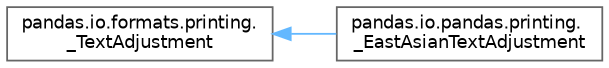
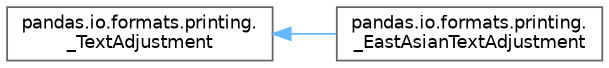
  digraph {
    rankdir=LR
    node [color=grey40 fillcolor=white fontname=Helvetica fontsize=10 shape=box style=filled]
    n1 [height=0.2 label="pandas.io.formats.printing.\l_TextAdjustment" width=0.4]
-   n2 [height=0.2 label="pandas.io.pandas.printing.\l_EastAsianTextAdjustment" width=0.4]
+   n2 [height=0.2 label="pandas.io.formats.printing.\l_EastAsianTextAdjustment" width=0.4]
    n1 -> n2 [color=steelblue1 dir=back fontname=Helvetica fontsize=10 labelfontname=Helvetica labelfontsize=10 style=solid]
  }
